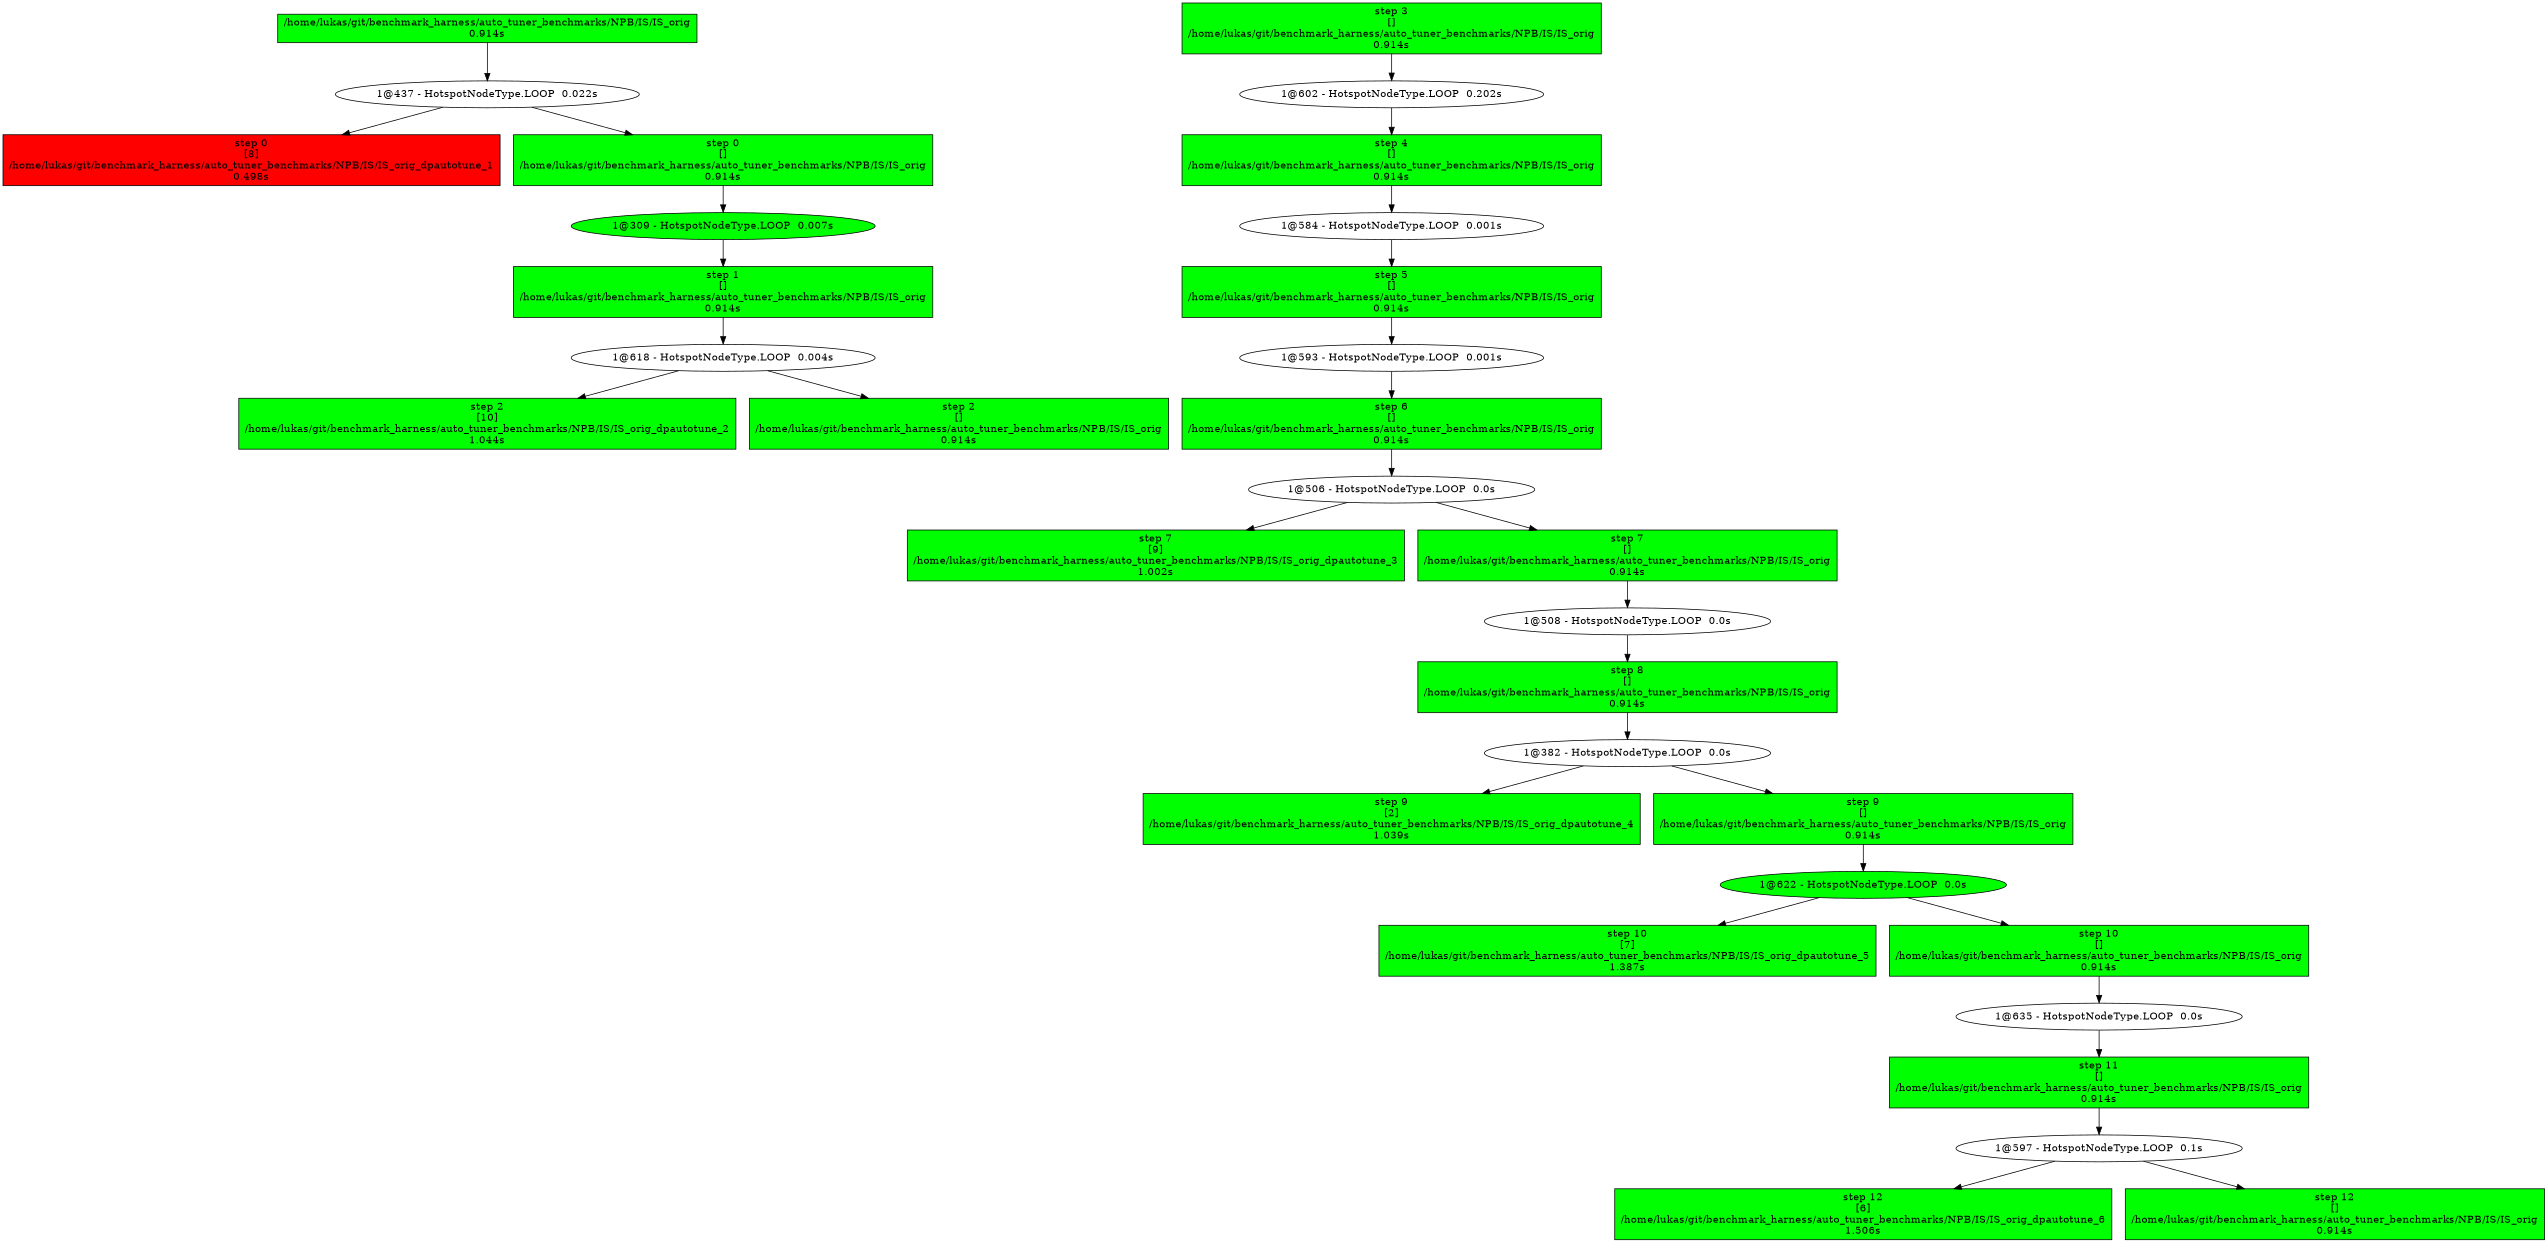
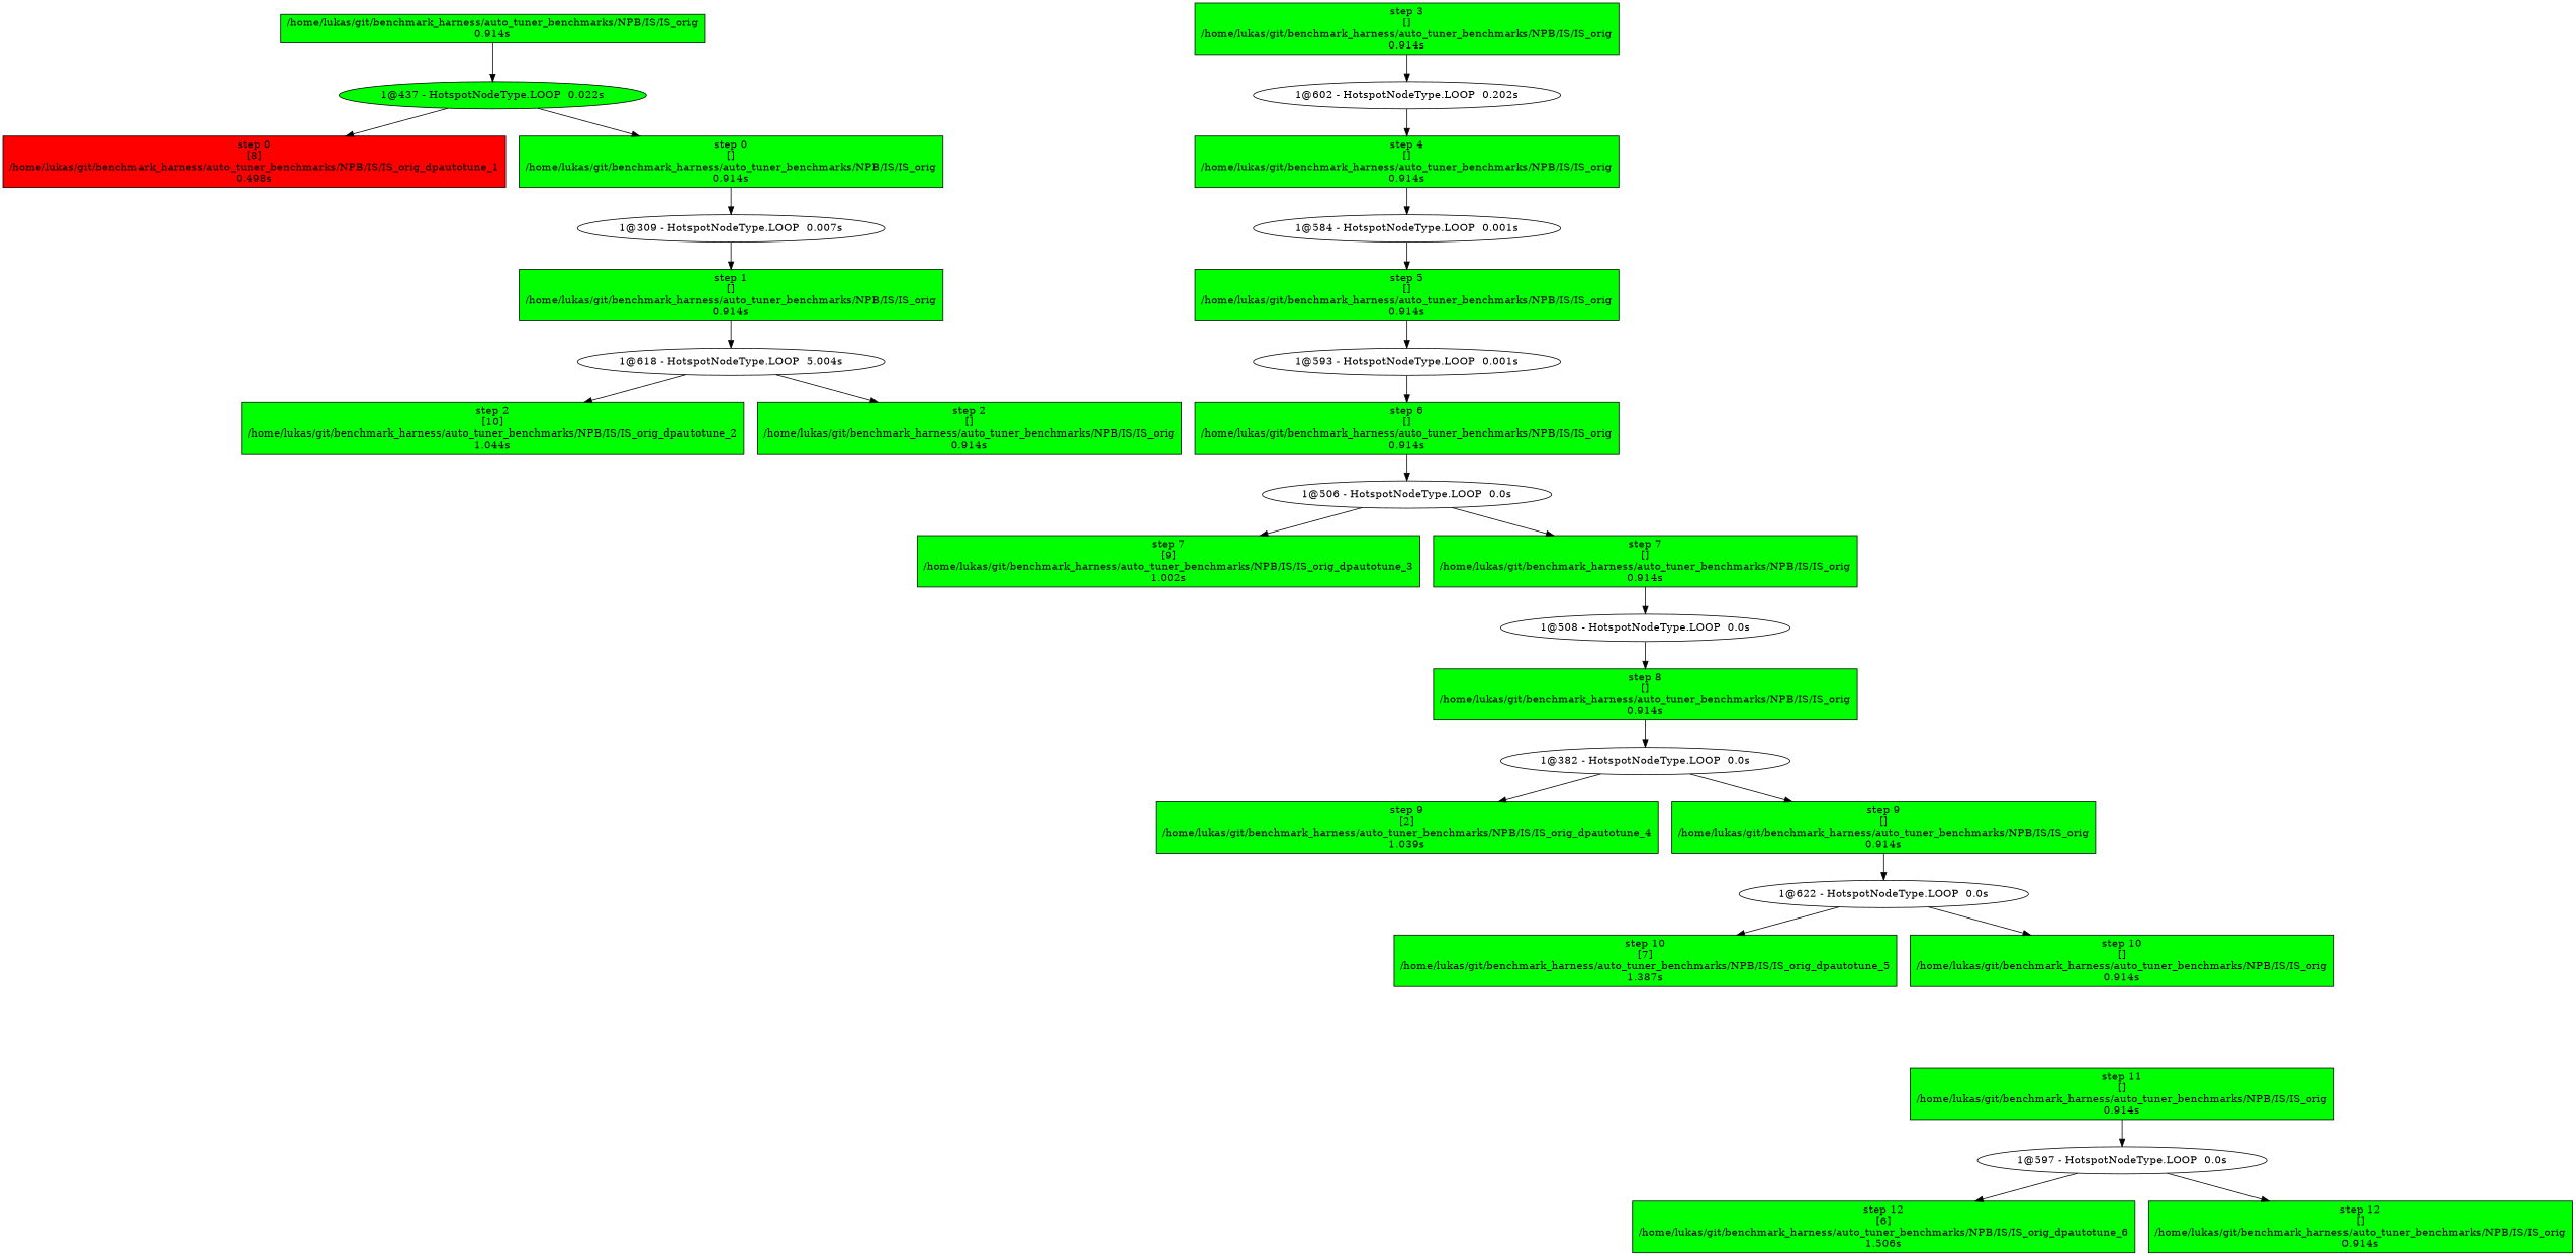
  strict digraph {
    node [color=black fillcolor=green style=filled shape=box]
-   "1@437 - HotspotNodeType.LOOP  0.022s" [fillcolor=white shape=""]
+   "1@437 - HotspotNodeType.LOOP  0.022s" [shape=""]
    "/home/lukas/git/benchmark_harness/auto_tuner_benchmarks/NPB/IS/IS_orig\n0.914s"
    "step 0\n[8]\n/home/lukas/git/benchmark_harness/auto_tuner_benchmarks/NPB/IS/IS_orig_dpautotune_1\n0.498s" [fillcolor=red]
    "step 0\n[]\n/home/lukas/git/benchmark_harness/auto_tuner_benchmarks/NPB/IS/IS_orig\n0.914s"
-   "1@309 - HotspotNodeType.LOOP  0.007s" [shape=""]
+   "1@309 - HotspotNodeType.LOOP  0.007s" [fillcolor=white shape=""]
    "step 1\n[]\n/home/lukas/git/benchmark_harness/auto_tuner_benchmarks/NPB/IS/IS_orig\n0.914s"
-   "1@618 - HotspotNodeType.LOOP  0.004s" [fillcolor=white shape=""]
+   "1@618 - HotspotNodeType.LOOP  0.004s" [fillcolor=white label="1@618 - HotspotNodeType.LOOP  5.004s" shape=""]
    "step 2\n[10]\n/home/lukas/git/benchmark_harness/auto_tuner_benchmarks/NPB/IS/IS_orig_dpautotune_2\n1.044s"
    "step 2\n[]\n/home/lukas/git/benchmark_harness/auto_tuner_benchmarks/NPB/IS/IS_orig\n0.914s"
    n10 [fillcolor=white label="1@602 - HotspotNodeType.LOOP  0.202s" shape=""]
    "step 3\n[]\n/home/lukas/git/benchmark_harness/auto_tuner_benchmarks/NPB/IS/IS_orig\n0.914s"
    "step 4\n[]\n/home/lukas/git/benchmark_harness/auto_tuner_benchmarks/NPB/IS/IS_orig\n0.914s"
    "1@584 - HotspotNodeType.LOOP  0.001s" [fillcolor=white shape=""]
    "step 5\n[]\n/home/lukas/git/benchmark_harness/auto_tuner_benchmarks/NPB/IS/IS_orig\n0.914s"
    "1@593 - HotspotNodeType.LOOP  0.001s" [fillcolor=white shape=""]
    "step 6\n[]\n/home/lukas/git/benchmark_harness/auto_tuner_benchmarks/NPB/IS/IS_orig\n0.914s"
    "1@506 - HotspotNodeType.LOOP  0.0s" [fillcolor=white shape=""]
    "step 7\n[9]\n/home/lukas/git/benchmark_harness/auto_tuner_benchmarks/NPB/IS/IS_orig_dpautotune_3\n1.002s"
    "step 7\n[]\n/home/lukas/git/benchmark_harness/auto_tuner_benchmarks/NPB/IS/IS_orig\n0.914s"
    "1@508 - HotspotNodeType.LOOP  0.0s" [fillcolor=white shape=""]
    "step 8\n[]\n/home/lukas/git/benchmark_harness/auto_tuner_benchmarks/NPB/IS/IS_orig\n0.914s"
    n22 [fillcolor=white label="1@382 - HotspotNodeType.LOOP  0.0s" shape=""]
    "step 9\n[2]\n/home/lukas/git/benchmark_harness/auto_tuner_benchmarks/NPB/IS/IS_orig_dpautotune_4\n1.039s"
    "step 9\n[]\n/home/lukas/git/benchmark_harness/auto_tuner_benchmarks/NPB/IS/IS_orig\n0.914s"
-   "1@622 - HotspotNodeType.LOOP  0.0s" [shape=""]
+   "1@622 - HotspotNodeType.LOOP  0.0s" [fillcolor=white shape=""]
    "step 10\n[7]\n/home/lukas/git/benchmark_harness/auto_tuner_benchmarks/NPB/IS/IS_orig_dpautotune_5\n1.387s"
    "step 10\n[]\n/home/lukas/git/benchmark_harness/auto_tuner_benchmarks/NPB/IS/IS_orig\n0.914s"
-   "1@635 - HotspotNodeType.LOOP  0.0s" [fillcolor=white shape=""]
    "step 11\n[]\n/home/lukas/git/benchmark_harness/auto_tuner_benchmarks/NPB/IS/IS_orig\n0.914s"
-   "1@597 - HotspotNodeType.LOOP  0.0s" [fillcolor=white label="1@597 - HotspotNodeType.LOOP  0.1s" shape=""]
+   "1@597 - HotspotNodeType.LOOP  0.0s" [fillcolor=white shape=""]
    "step 12\n[6]\n/home/lukas/git/benchmark_harness/auto_tuner_benchmarks/NPB/IS/IS_orig_dpautotune_6\n1.506s"
    "step 12\n[]\n/home/lukas/git/benchmark_harness/auto_tuner_benchmarks/NPB/IS/IS_orig\n0.914s"
    "1@437 - HotspotNodeType.LOOP  0.022s" -> "step 0\n[8]\n/home/lukas/git/benchmark_harness/auto_tuner_benchmarks/NPB/IS/IS_orig_dpautotune_1\n0.498s"
    "1@437 - HotspotNodeType.LOOP  0.022s" -> "step 0\n[]\n/home/lukas/git/benchmark_harness/auto_tuner_benchmarks/NPB/IS/IS_orig\n0.914s"
    "/home/lukas/git/benchmark_harness/auto_tuner_benchmarks/NPB/IS/IS_orig\n0.914s" -> "1@437 - HotspotNodeType.LOOP  0.022s"
    "step 0\n[]\n/home/lukas/git/benchmark_harness/auto_tuner_benchmarks/NPB/IS/IS_orig\n0.914s" -> "1@309 - HotspotNodeType.LOOP  0.007s"
    "1@309 - HotspotNodeType.LOOP  0.007s" -> "step 1\n[]\n/home/lukas/git/benchmark_harness/auto_tuner_benchmarks/NPB/IS/IS_orig\n0.914s"
    "step 1\n[]\n/home/lukas/git/benchmark_harness/auto_tuner_benchmarks/NPB/IS/IS_orig\n0.914s" -> "1@618 - HotspotNodeType.LOOP  0.004s"
    "1@618 - HotspotNodeType.LOOP  0.004s" -> "step 2\n[10]\n/home/lukas/git/benchmark_harness/auto_tuner_benchmarks/NPB/IS/IS_orig_dpautotune_2\n1.044s"
    "1@618 - HotspotNodeType.LOOP  0.004s" -> "step 2\n[]\n/home/lukas/git/benchmark_harness/auto_tuner_benchmarks/NPB/IS/IS_orig\n0.914s"
    n10 -> "step 4\n[]\n/home/lukas/git/benchmark_harness/auto_tuner_benchmarks/NPB/IS/IS_orig\n0.914s"
    "step 3\n[]\n/home/lukas/git/benchmark_harness/auto_tuner_benchmarks/NPB/IS/IS_orig\n0.914s" -> n10
    "step 4\n[]\n/home/lukas/git/benchmark_harness/auto_tuner_benchmarks/NPB/IS/IS_orig\n0.914s" -> "1@584 - HotspotNodeType.LOOP  0.001s"
    "1@584 - HotspotNodeType.LOOP  0.001s" -> "step 5\n[]\n/home/lukas/git/benchmark_harness/auto_tuner_benchmarks/NPB/IS/IS_orig\n0.914s"
    "step 5\n[]\n/home/lukas/git/benchmark_harness/auto_tuner_benchmarks/NPB/IS/IS_orig\n0.914s" -> "1@593 - HotspotNodeType.LOOP  0.001s"
    "1@593 - HotspotNodeType.LOOP  0.001s" -> "step 6\n[]\n/home/lukas/git/benchmark_harness/auto_tuner_benchmarks/NPB/IS/IS_orig\n0.914s"
    "step 6\n[]\n/home/lukas/git/benchmark_harness/auto_tuner_benchmarks/NPB/IS/IS_orig\n0.914s" -> "1@506 - HotspotNodeType.LOOP  0.0s"
    "1@506 - HotspotNodeType.LOOP  0.0s" -> "step 7\n[9]\n/home/lukas/git/benchmark_harness/auto_tuner_benchmarks/NPB/IS/IS_orig_dpautotune_3\n1.002s"
    "1@506 - HotspotNodeType.LOOP  0.0s" -> "step 7\n[]\n/home/lukas/git/benchmark_harness/auto_tuner_benchmarks/NPB/IS/IS_orig\n0.914s"
    "step 7\n[]\n/home/lukas/git/benchmark_harness/auto_tuner_benchmarks/NPB/IS/IS_orig\n0.914s" -> "1@508 - HotspotNodeType.LOOP  0.0s"
    "1@508 - HotspotNodeType.LOOP  0.0s" -> "step 8\n[]\n/home/lukas/git/benchmark_harness/auto_tuner_benchmarks/NPB/IS/IS_orig\n0.914s"
    "step 8\n[]\n/home/lukas/git/benchmark_harness/auto_tuner_benchmarks/NPB/IS/IS_orig\n0.914s" -> n22
    n22 -> "step 9\n[2]\n/home/lukas/git/benchmark_harness/auto_tuner_benchmarks/NPB/IS/IS_orig_dpautotune_4\n1.039s"
    n22 -> "step 9\n[]\n/home/lukas/git/benchmark_harness/auto_tuner_benchmarks/NPB/IS/IS_orig\n0.914s"
    "step 9\n[]\n/home/lukas/git/benchmark_harness/auto_tuner_benchmarks/NPB/IS/IS_orig\n0.914s" -> "1@622 - HotspotNodeType.LOOP  0.0s"
    "1@622 - HotspotNodeType.LOOP  0.0s" -> "step 10\n[7]\n/home/lukas/git/benchmark_harness/auto_tuner_benchmarks/NPB/IS/IS_orig_dpautotune_5\n1.387s"
    "1@622 - HotspotNodeType.LOOP  0.0s" -> "step 10\n[]\n/home/lukas/git/benchmark_harness/auto_tuner_benchmarks/NPB/IS/IS_orig\n0.914s"
-   "step 10\n[]\n/home/lukas/git/benchmark_harness/auto_tuner_benchmarks/NPB/IS/IS_orig\n0.914s" -> "1@635 - HotspotNodeType.LOOP  0.0s"
-   "1@635 - HotspotNodeType.LOOP  0.0s" -> "step 11\n[]\n/home/lukas/git/benchmark_harness/auto_tuner_benchmarks/NPB/IS/IS_orig\n0.914s"
    "step 11\n[]\n/home/lukas/git/benchmark_harness/auto_tuner_benchmarks/NPB/IS/IS_orig\n0.914s" -> "1@597 - HotspotNodeType.LOOP  0.0s"
    "1@597 - HotspotNodeType.LOOP  0.0s" -> "step 12\n[6]\n/home/lukas/git/benchmark_harness/auto_tuner_benchmarks/NPB/IS/IS_orig_dpautotune_6\n1.506s"
    "1@597 - HotspotNodeType.LOOP  0.0s" -> "step 12\n[]\n/home/lukas/git/benchmark_harness/auto_tuner_benchmarks/NPB/IS/IS_orig\n0.914s"
  }
